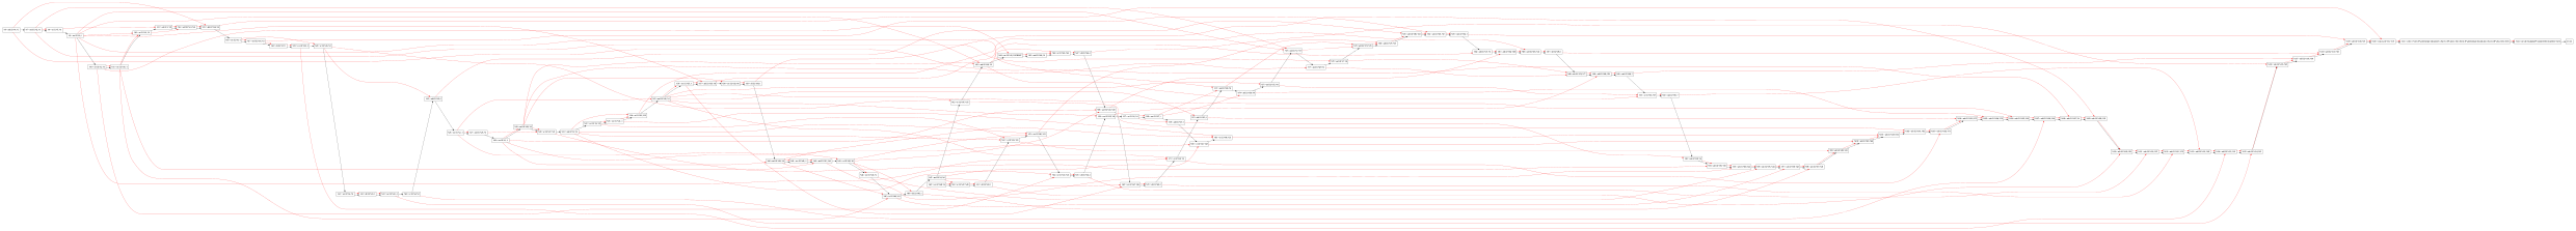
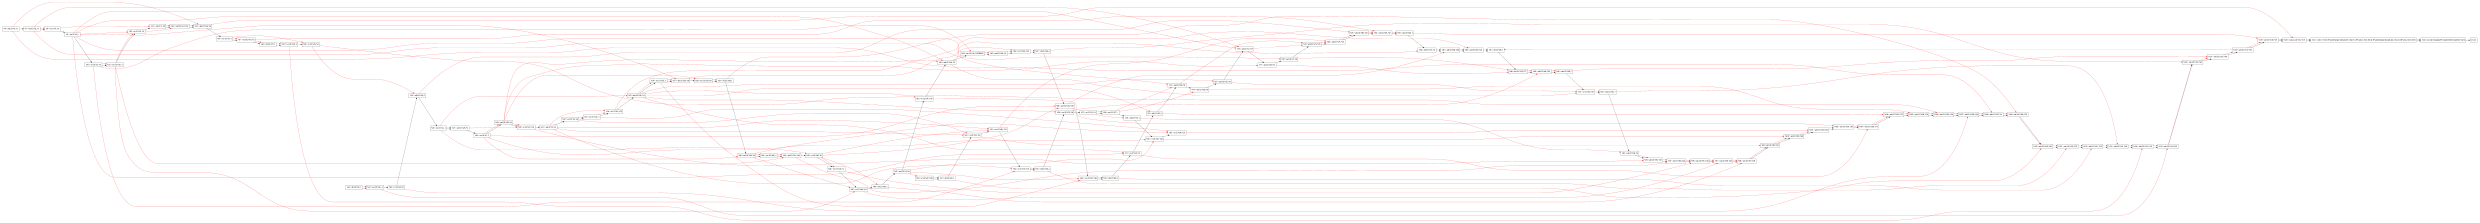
  digraph {
    fontname="Liberation Serif"
    rankdir=LR
    node [fontname="Liberation Serif" shape=record]
    edge [fontname="Liberation Serif" color=red]
    n1 [label="  %6 = and i32 %4, %3"]
    n2 [label="  %7 = and i32 %2, %1"]
    n3 [label="  %15 = add i32 %14, %6"]
    n4 [label="  %108 = sub i32 %107, %6"]
    n5 [label="  %8 = or i32 %7, %0"]
    n6 [label="  %76 = and i32 %7, %9"]
    n7 [label="  %78 = and i32 %7, %0"]
    n8 [label="  %16 = xor i32 %4, -1"]
    n9 [label="  %120 = icmp eq i32 %15, %119"]
    n10 [label="  %109 = sub i32 %108, %39"]
    n11 [label="  %9 = xor i32 %0, -1"]
    n12 [label="  %13 = sub i32 1, %8"]
    n13 [label="  %77 = and i32 %29, %0"]
    n14 [label="  %79 = add i32 %73, %76"]
    n15 [label="  %88 = sub i32 %78, %77"]
    n16 [label="  %10 = xor i32 %2, %1"]
    n17 [label="  %12 = or i32 %11, %9"]
    n18 [label="  %37 = and i32 %36, %9"]
    n19 [label="  %63 = and i32 %29, %9"]
    n20 [label="  %71 = or i32 %35, %9"]
    n21 [label="  %73 = and i32 %58, %9"]
    n22 [label="  %14 = add i32 %13, %12"]
    n23 [label="  %11 = xor i32 %10, -1"]
    n24 [label="  %54 = or i32 %10, %31"]
    n25 [label="  %64 = xor i32 %10, 2147483647"]
    n26 [label="  %38 = xor i32 %29, %0"]
    n27 [label="  %84 = add i32 %37, %3"]
    n28 [label="  %66 = or i32 %65, %63"]
    n29 [label="  %91 = or i32 %63, %75"]
    n30 [label="  %72 = shl i32 %35, 1"]
    n31 [label="  %103 = sub i32 %102, %71"]
    n32 [label="  %74 = and i32 %58, %0"]
    n33 [label="  %42 = and i32 %11, %41"]
    n34 [label="  %45 = or i32 %40, %11"]
    n35 [label="  %55 = shl i32 %54, 1"]
    n36 [label="  %65 = and i32 %64, %0"]
    n37 [label="  %43 = or i32 %26, %0"]
    n38 [label="  %95 = sub i32 %94, %42"]
    n39 [label="  %46 = shl i32 %43, 1"]
    n40 [label="  %97 = sub i32 %96, %45"]
    n41 [label="  %17 = and i32 %16, %3"]
    n42 [label="  %20 = or i32 %16, %3"]
    n43 [label="  %121 = select i1 %120, i8* getelementptr inbounds ([5 x i8], [5 x i8]* @str.3, i64 0, i64 0), i8* getelementptr inbounds ([4 x i8], [4 x i8]* @str, i64 0, i64 0)"]
    n44 [label="  %18 = shl i32 %17, 1"]
    n45 [label="  %82 = sub i32 %81, %17"]
-   n46 [label="  %21 = xor i32 %4, %3"]
    n47 [label="  %25 = add i32 %20, 1"]
    n48 [label="  %106 = sub i32 %105, %20"]
    n49 [label="  %19 = xor i32 %18, -2"]
    n50 [label="  %83 = mul i32 %82, 3"]
    n51 [label="  %114 = add i32 %113, %19"]
    n52 [label="  %115 = sub i32 %114, %23"]
    n53 [label="  %22 = shl i32 %21, 1"]
    n54 [label="  %26 = xor i32 %2, -1"]
    n55 [label="  %81 = add i32 %80, %25"]
    n56 [label="  %107 = add i32 %106, %24"]
    n57 [label="  %23 = xor i32 %22, -2"]
    n58 [label="  %24 = or i32 %4, %3"]
    n59 [label="  %116 = sub i32 %115, %67"]
    n60 [label="  %27 = and i32 %26, %0"]
    n61 [label="  %35 = and i32 %26, %1"]
    n62 [label="  %28 = xor i32 %1, -1"]
    n63 [label="  %30 = or i32 %27, %29"]
    n64 [label="  %36 = xor i32 %35, -1"]
    n65 [label="  %56 = xor i32 %35, %0"]
    n66 [label="  %62 = or i32 %47, %35"]
    n67 [label="  %75 = and i32 %35, %0"]
    n68 [label="  %68 = and i32 %43, %28"]
    n69 [label="  %53 = xor i32 %43, %31"]
    n70 [label="  %44 = xor i32 %43, %1"]
    n71 [label="  %29 = and i32 %28, %2"]
    n72 [label="  %40 = and i32 %28, %0"]
    n73 [label="  %60 = or i32 %47, %28"]
    n74 [label="  %31 = and i32 %1, %0"]
    n75 [label="  %94 = add i32 %93, %30"]
    n76 [label="  %61 = or i32 %40, %33"]
    n77 [label="  %41 = xor i32 %40, -1"]
    n78 [label="  %100 = add i32 %99, %60"]
    n79 [label="  %69 = xor i32 %47, %36"]
    n80 [label="  %85 = add i32 %84, %68"]
    n81 [label="  %39 = shl i32 %38, 1"]
    n82 [label="  %32 = xor i32 %2, %0"]
    n83 [label="  %34 = or i32 %31, %33"]
    n84 [label="  %52 = or i32 %32, %31"]
    n85 [label="  %33 = xor i32 %32, -1"]
    n86 [label="  %86 = add i32 %85, %34"]
    n87 [label="  %99 = add i32 %98, %52"]
    n88 [label="  %80 = add i32 %79, %53"]
    n89 [label="  %101 = sub i32 %100, %61"]
    n90 [label="  %87 = shl i32 %86, 1"]
    n91 [label="  %57 = or i32 %2, %1"]
    n92 [label="  %89 = add i32 %88, %56"]
    n93 [label="  %102 = sub i32 %101, %62"]
    n94 [label="  %104 = sub i32 %103, %72"]
    n95 [label="  %70 = shl i32 %69, 1"]
    n96 [label="  %110 = sub i32 %109, %51"]
    n97 [label="  %96 = sub i32 %95, %44"]
    n98 [label="  %47 = and i32 %2, %0"]
    n99 [label="  %98 = sub i32 %97, %46"]
    n100 [label="  %50 = or i32 %47, %49"]
    n101 [label="  %51 = shl i32 %50, 1"]
-   n102 [label="  %49 = xor i32 %48, %1"]
    n103 [label="  %111 = sub i32 %110, %55"]
    n104 [label="  %112 = sub i32 %111, %70"]
    n105 [label="  %58 = xor i32 %57, -1"]
    n106 [label="  %59 = add i32 %57, 1"]
    n107 [label="  %90 = mul i32 %89, 5"]
    n108 [label="  %93 = sub i32 %59, %4"]
    n109 [label="  %105 = sub i32 %104, %74"]
    n110 [label="  %67 = shl i32 %66, 1"]
    n111 [label="  %92 = mul i32 %91, 7"]
    n112 [label="  %117 = add i32 %116, %90"]
    n113 [label="  %113 = add i32 %112, %92"]
    n114 [label="  %119 = add i32 %118, %83"]
    n115 [label="  %118 = add i32 %117, %87"]
    n116 [label="  %122 = tail call i32 @puts(i8* nonnull dereferenceable(1) %121)"]
    n117 [label="  ret void"]
    n1 -> n2 [color=""]
    n1 -> n3
    n1 -> n4
    n2 -> n5 [color=""]
    n2 -> n5
    n2 -> n6
    n2 -> n7
    n3 -> n8 [color=""]
    n3 -> n9
    n4 -> n10 [color=""]
    n4 -> n10
    n5 -> n11 [color=""]
    n5 -> n12
    n6 -> n13 [color=""]
    n6 -> n14
    n7 -> n14 [color=""]
    n7 -> n15
    n8 -> n41 [color=""]
    n8 -> n41
    n8 -> n42
    n9 -> n43 [color=""]
    n9 -> n43
    n10 -> n96 [color=""]
    n10 -> n96
    n11 -> n6
    n11 -> n16 [color=""]
    n11 -> n17
    n11 -> n18
    n11 -> n19
    n11 -> n20
    n11 -> n21
    n12 -> n22 [color=""]
    n12 -> n22
    n13 -> n7 [color=""]
    n13 -> n15
    n14 -> n88 [color=""]
    n14 -> n88
    n15 -> n92 [color=""]
    n15 -> n92
    n16 -> n23 [color=""]
    n16 -> n23
    n16 -> n24
    n16 -> n25
    n17 -> n12 [color=""]
    n17 -> n22
    n18 -> n26 [color=""]
    n18 -> n27
    n19 -> n25 [color=""]
    n19 -> n28
    n19 -> n29
    n20 -> n30 [color=""]
    n20 -> n31
    n21 -> n14
    n21 -> n32 [color=""]
    n22 -> n3 [color=""]
    n22 -> n3
    n23 -> n17 [color=""]
    n23 -> n17
    n23 -> n33
    n23 -> n34
    n24 -> n35 [color=""]
    n24 -> n35
    n25 -> n36 [color=""]
    n25 -> n36
    n26 -> n81 [color=""]
    n26 -> n81
    n27 -> n80 [color=""]
    n27 -> n80
    n28 -> n110 [color=""]
    n28 -> n110
    n29 -> n111 [color=""]
    n29 -> n111
    n30 -> n21 [color=""]
    n30 -> n94
    n31 -> n94 [color=""]
    n31 -> n94
    n32 -> n67 [color=""]
    n32 -> n109
    n33 -> n37 [color=""]
    n33 -> n38
    n34 -> n39 [color=""]
    n34 -> n40
    n35 -> n65 [color=""]
    n35 -> n103
    n36 -> n28 [color=""]
    n36 -> n28
    n37 -> n39
    n37 -> n68
    n37 -> n69
    n37 -> n70 [color=""]
    n37 -> n70
    n38 -> n97 [color=""]
    n38 -> n97
    n39 -> n98 [color=""]
    n39 -> n99
    n40 -> n99 [color=""]
    n40 -> n99
    n41 -> n44 [color=""]
    n41 -> n44
    n41 -> n45
-   n42 -> n46 [color=""]
    n42 -> n47
    n42 -> n48
    n43 -> n116 [color=""]
    n43 -> n116
    n44 -> n49 [color=""]
    n44 -> n49
    n45 -> n50 [color=""]
    n45 -> n50
-   n46 -> n53 [color=""]
-   n46 -> n53
    n47 -> n54 [color=""]
    n47 -> n55
    n48 -> n56 [color=""]
    n48 -> n56
    n49 -> n42 [color=""]
    n49 -> n51
    n50 -> n27 [color=""]
    n50 -> n114
    n51 -> n52 [color=""]
    n51 -> n52
    n52 -> n59 [color=""]
    n52 -> n59
    n53 -> n57 [color=""]
    n53 -> n57
    n54 -> n37
    n54 -> n60 [color=""]
    n54 -> n60
    n54 -> n61
    n55 -> n45 [color=""]
    n55 -> n45
    n56 -> n4 [color=""]
    n56 -> n4
    n57 -> n52
    n57 -> n58 [color=""]
    n58 -> n47 [color=""]
    n58 -> n56
    n59 -> n112 [color=""]
    n59 -> n112
    n60 -> n62 [color=""]
    n60 -> n63
    n61 -> n20
    n61 -> n30
    n61 -> n64 [color=""]
    n61 -> n64
    n61 -> n65
    n61 -> n66
    n61 -> n67
    n62 -> n68
    n62 -> n71 [color=""]
    n62 -> n71
    n62 -> n72
    n62 -> n73
    n63 -> n74 [color=""]
    n63 -> n75
    n64 -> n18 [color=""]
    n64 -> n18
    n64 -> n79
    n65 -> n91 [color=""]
    n65 -> n92
    n66 -> n19 [color=""]
    n66 -> n93
    n67 -> n6 [color=""]
    n67 -> n29
    n68 -> n79 [color=""]
    n68 -> n80
    n69 -> n24 [color=""]
    n69 -> n88
    n70 -> n34 [color=""]
    n70 -> n97
    n71 -> n13
    n71 -> n19
    n71 -> n26
    n71 -> n63 [color=""]
    n71 -> n63
    n72 -> n34
    n72 -> n76
    n72 -> n77 [color=""]
    n72 -> n77
    n73 -> n76 [color=""]
    n73 -> n78
    n74 -> n24
    n74 -> n69
    n74 -> n82 [color=""]
    n74 -> n83
    n74 -> n84
    n75 -> n38 [color=""]
    n75 -> n38
    n76 -> n89
    n77 -> n33 [color=""]
    n77 -> n33
    n78 -> n89 [color=""]
    n78 -> n89
    n79 -> n95 [color=""]
    n79 -> n95
    n80 -> n86 [color=""]
    n80 -> n86
    n81 -> n10
    n81 -> n72 [color=""]
    n82 -> n84
    n82 -> n85 [color=""]
    n82 -> n85
    n83 -> n61 [color=""]
    n83 -> n86
    n84 -> n69 [color=""]
    n84 -> n87
    n85 -> n76
    n85 -> n83 [color=""]
    n85 -> n83
    n86 -> n90 [color=""]
    n86 -> n90
    n87 -> n78 [color=""]
    n87 -> n78
    n88 -> n55 [color=""]
    n88 -> n55
    n89 -> n93 [color=""]
    n89 -> n93
    n90 -> n15 [color=""]
-   n90 -> n115
+   n115 -> n90
    n91 -> n105 [color=""]
    n91 -> n105
    n91 -> n106
    n92 -> n107 [color=""]
    n92 -> n107
    n93 -> n31 [color=""]
    n93 -> n31
    n94 -> n109 [color=""]
    n94 -> n109
    n95 -> n20 [color=""]
    n95 -> n104
    n96 -> n103 [color=""]
    n96 -> n103
    n97 -> n40 [color=""]
    n97 -> n40
    n98 -> n66 [color=black]
    n98 -> n73
    n98 -> n79
    n98 -> n100
    n99 -> n87 [color=""]
    n99 -> n87
    n100 -> n101 [color=""]
    n100 -> n101
    n101 -> n84 [color=""]
    n101 -> n96
-   n102 -> n100 [color=""]
-   n102 -> n100
    n103 -> n104 [color=""]
    n103 -> n104
    n104 -> n113 [color=""]
    n104 -> n113
    n105 -> n21
    n105 -> n32
    n105 -> n106 [color=""]
    n106 -> n73 [color=""]
    n106 -> n108
    n107 -> n29 [color=""]
    n107 -> n112
    n108 -> n75 [color=""]
    n108 -> n75
    n109 -> n48 [color=""]
    n109 -> n48
    n110 -> n59
    n110 -> n68 [color=""]
    n111 -> n108 [color=""]
    n111 -> n113
    n112 -> n115 [color=""]
    n112 -> n115
    n113 -> n51 [color=""]
    n113 -> n51
    n114 -> n9 [color=""]
    n114 -> n9
    n115 -> n114 [color=""]
    n115 -> n114
    n116 -> n117 [color=""]
  }
